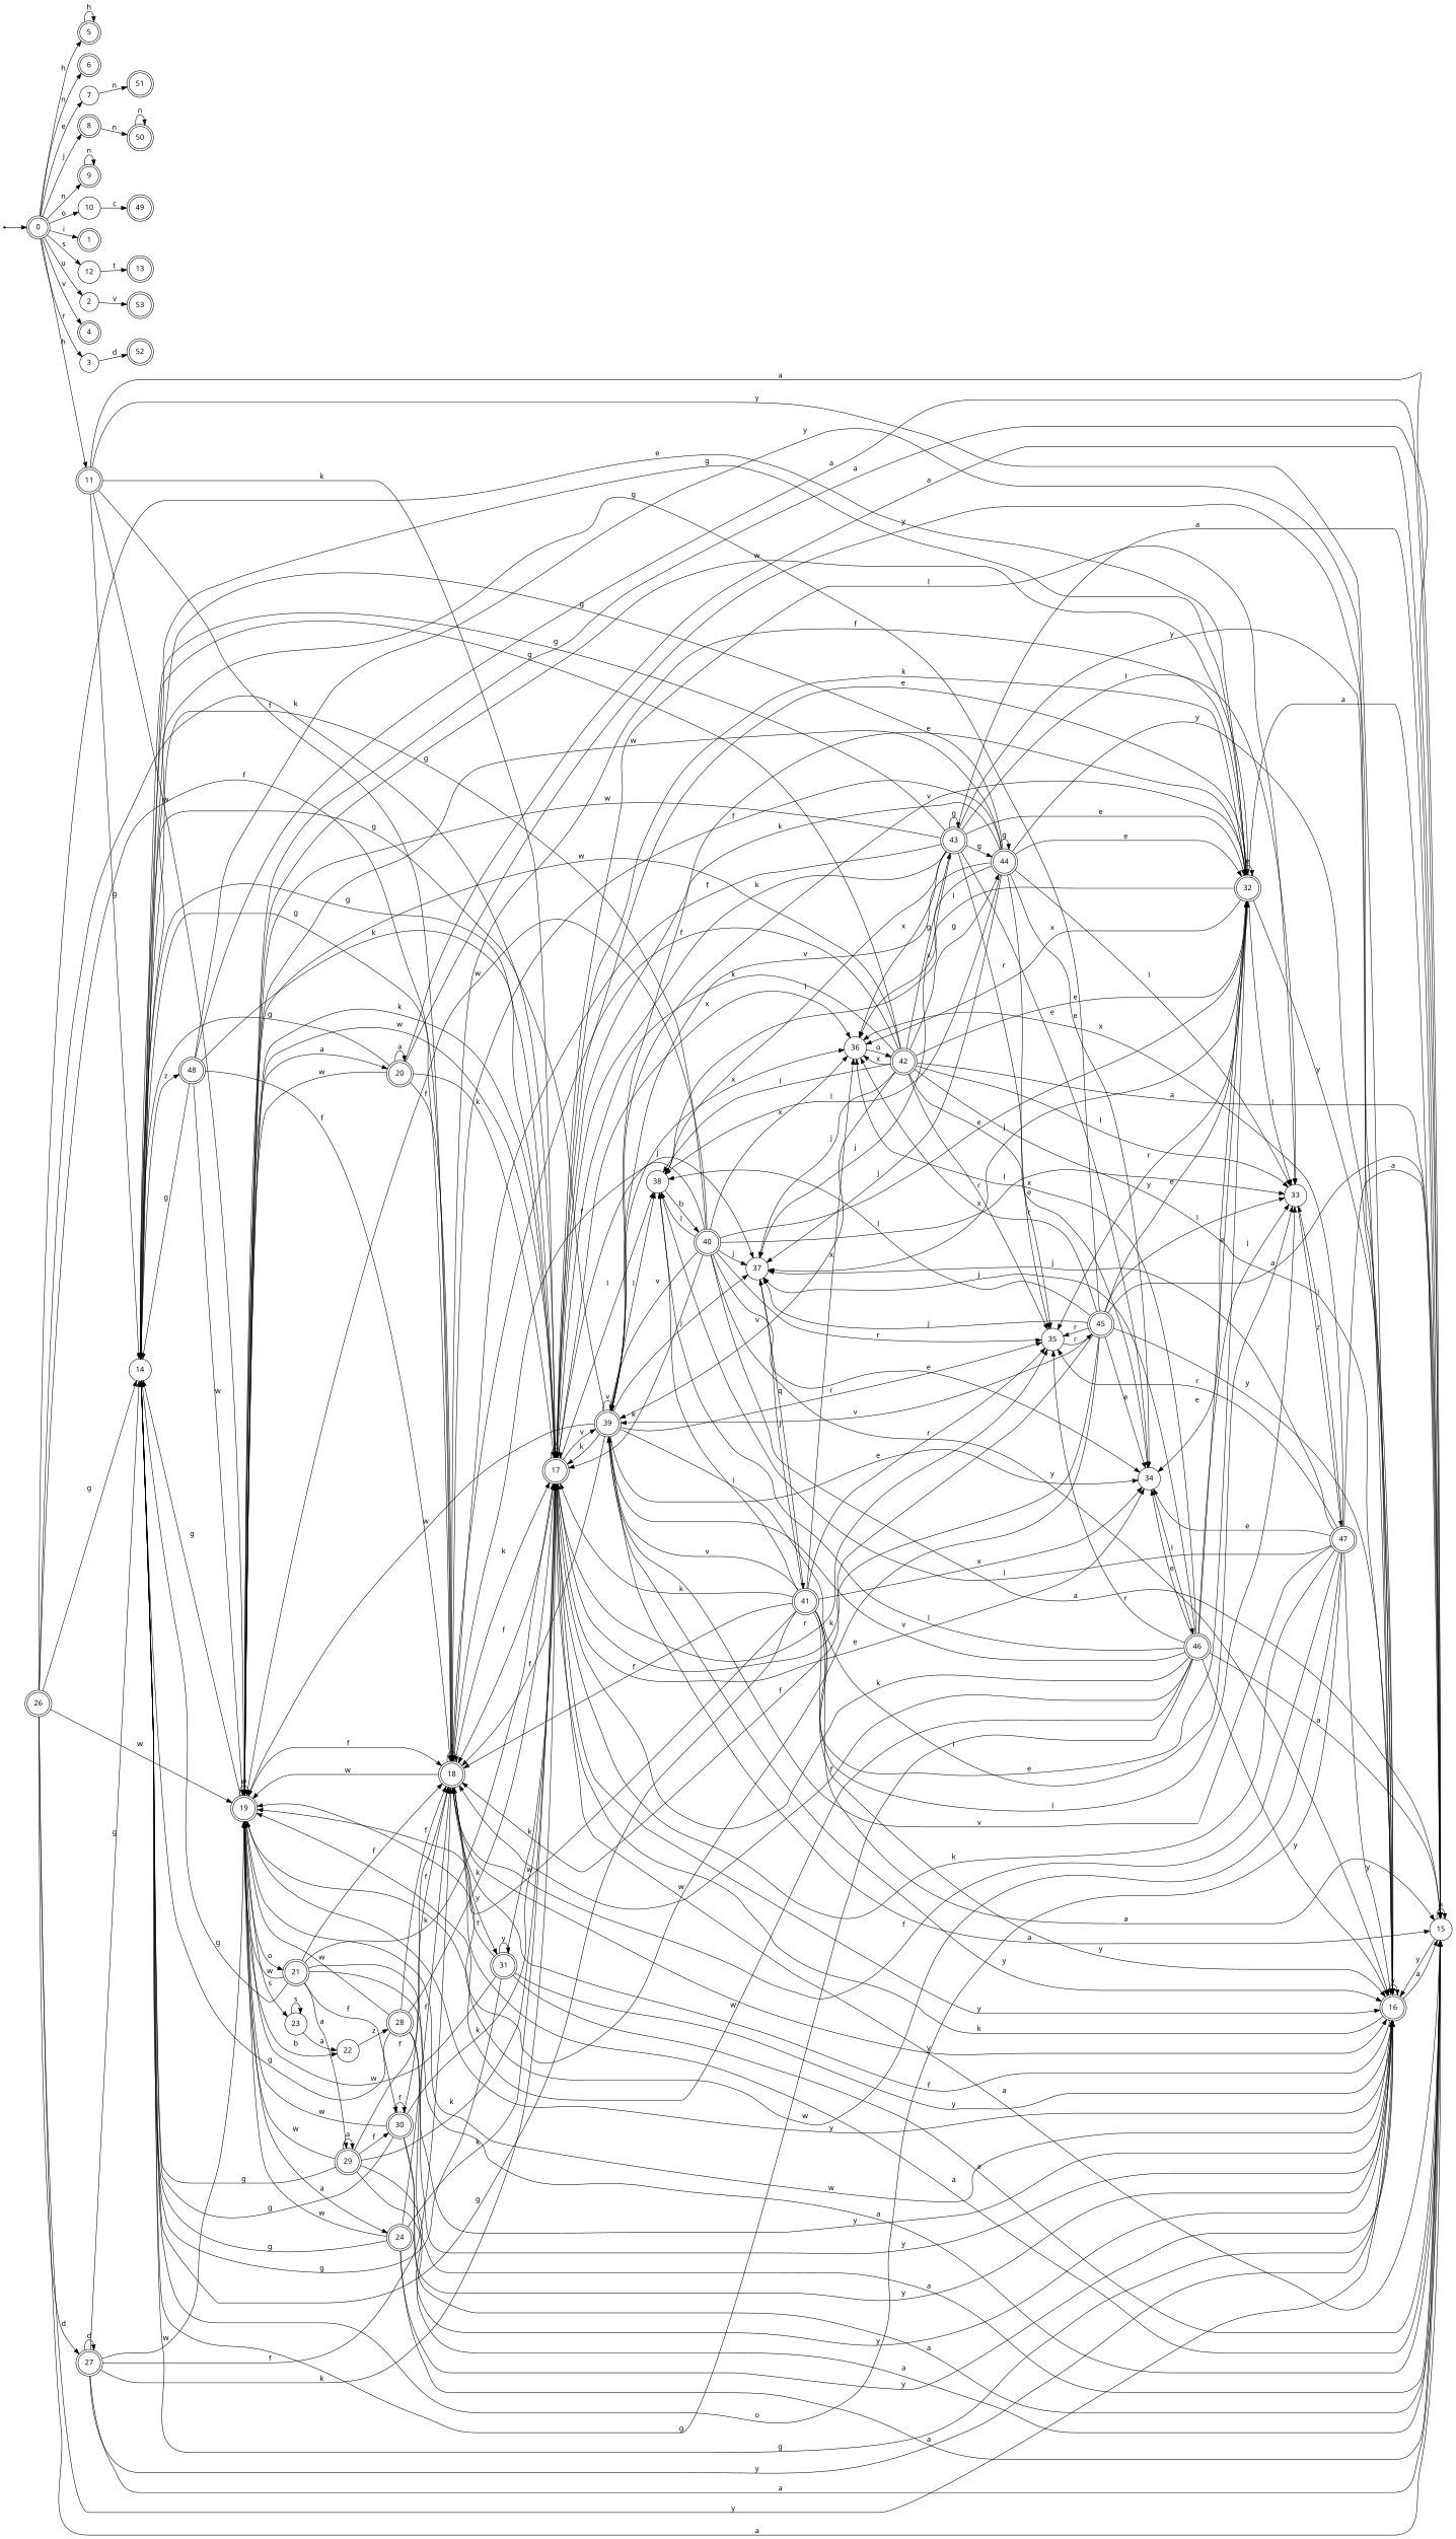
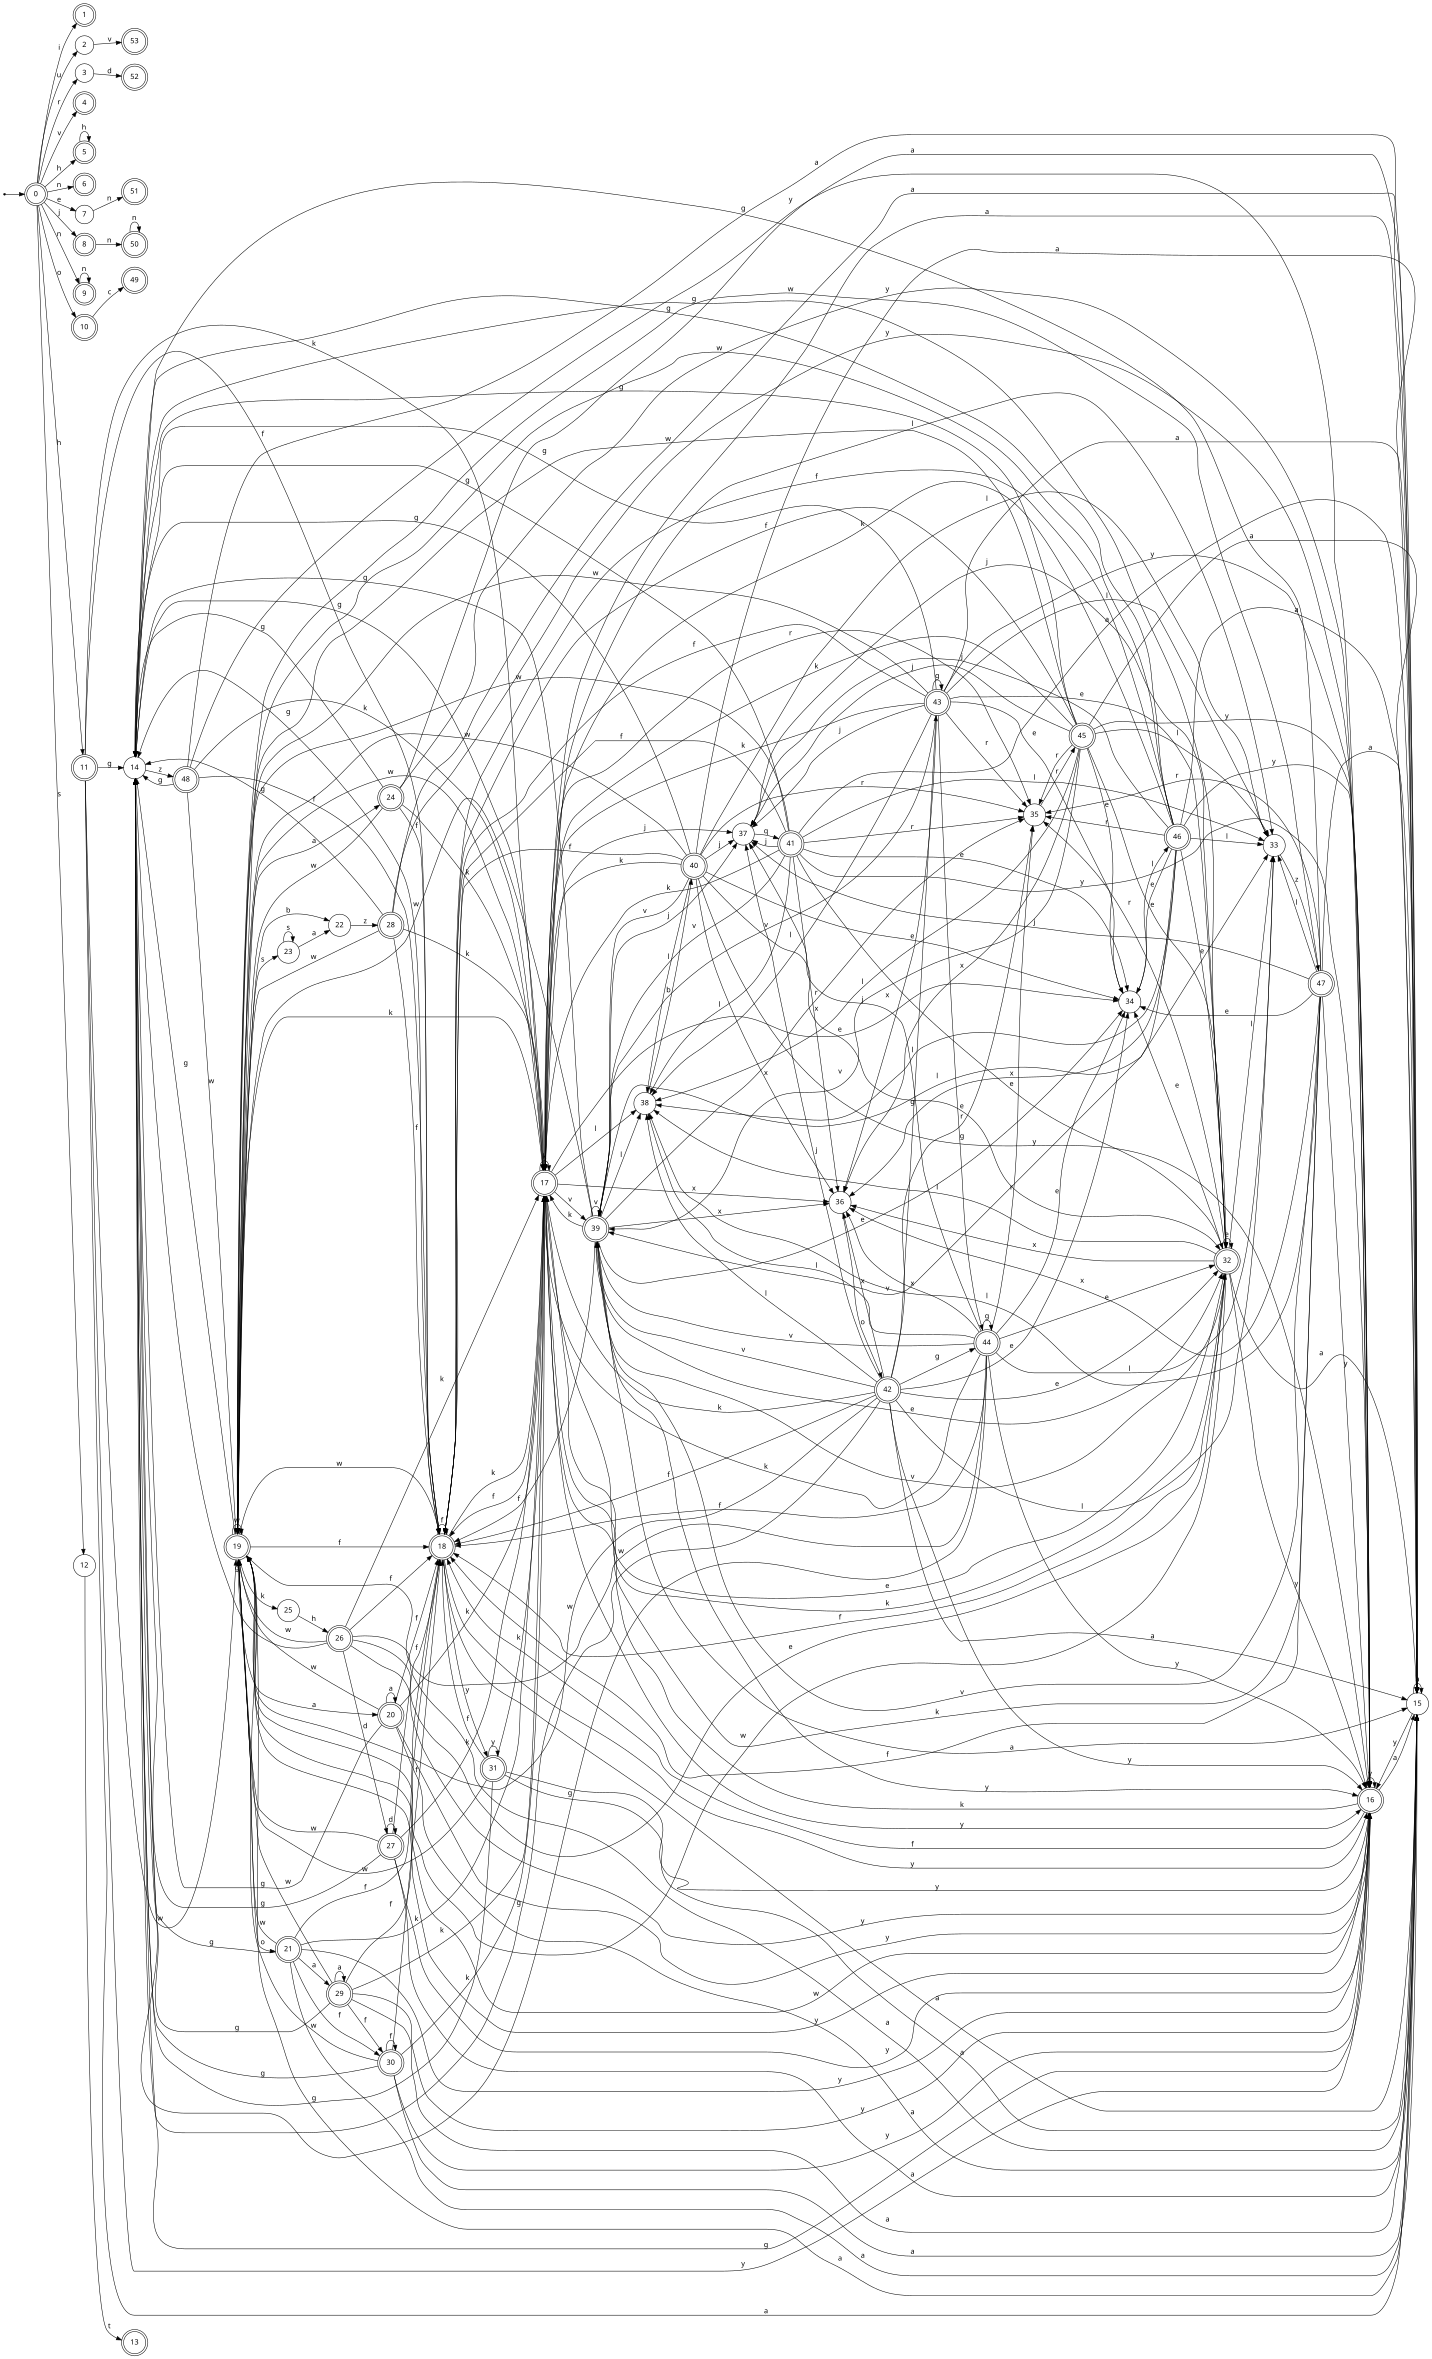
  digraph {
    fontname="Noto Sans"
    rankdir=LR
    node [fontname="Noto Sans" shape=doublecircle]
    edge [fontname="Noto Sans"]
    dummy0 [shape=point]
    0
    1
    2 [shape=circle]
    3 [shape=circle]
    4
    5
    6
    7 [shape=circle]
    8
    9
-   10 [shape=circle]
+   10
    11
    12 [shape=circle]
    53
    52
    51
    50
    49
    14 [shape=circle]
    15 [shape=circle]
    16
    17
    18
    19
    13
    48
    32
    33 [shape=circle]
    34 [shape=circle]
    35 [shape=circle]
    36 [shape=circle]
    37 [shape=circle]
    38 [shape=circle]
    39
    31
    20
    21
    22 [shape=circle]
    23 [shape=circle]
    24
+   25 [shape=circle]
    47
    46
    45
    42
    41
    40
    29
    30
    28
    26
    27
    43
    44
    dummy0 -> 0
    0 -> 1 [label=i]
    0 -> 2 [label=u]
    0 -> 3 [label=r]
    0 -> 4 [label=v]
    0 -> 5 [label=h]
    0 -> 6 [label=n]
    0 -> 7 [label=e]
    0 -> 8 [label=j]
    0 -> 9 [label=n]
    0 -> 10 [label=o]
    0 -> 11 [label=h]
    0 -> 12 [label=s]
    2 -> 53 [label=v]
    3 -> 52 [label=d]
    5 -> 5 [label=h]
    7 -> 51 [label=n]
    8 -> 50 [label=n]
    9 -> 9 [label=n]
    10 -> 49 [label=c]
    11 -> 14 [label=g]
    11 -> 15 [label=a]
    11 -> 16 [label=y]
    11 -> 17 [label=k]
    11 -> 18 [label=f]
    11 -> 19 [label=w]
    12 -> 13 [label=t]
    50 -> 50 [label=n]
    14 -> 48 [label=z]
    15 -> 15 [label=a]
    15 -> 16 [label=y]
    16 -> 14 [label=g]
    16 -> 15 [label=a]
    16 -> 16 [label=y]
    16 -> 17 [label=k]
    16 -> 18 [label=f]
    16 -> 19 [label=w]
    17 -> 14 [label=g]
    17 -> 15 [label=a]
    17 -> 16 [label=y]
    17 -> 17 [label=k]
    17 -> 18 [label=f]
    17 -> 19 [label=w]
    17 -> 32 [label=e]
    17 -> 33 [label=l]
    17 -> 34 [label=e]
    17 -> 35 [label=r]
    17 -> 36 [label=x]
    17 -> 37 [label=j]
    17 -> 38 [label=l]
    17 -> 39 [label=v]
    18 -> 14 [label=g]
    18 -> 15 [label=a]
    18 -> 16 [label=y]
    18 -> 17 [label=k]
    18 -> 18 [label=f]
    18 -> 19 [label=w]
    18 -> 31 [label=y]
    19 -> 14 [label=g]
    19 -> 15 [label=a]
    19 -> 16 [label=y]
    19 -> 17 [label=k]
    19 -> 18 [label=f]
    19 -> 19 [label=w]
    19 -> 20 [label=a]
    19 -> 21 [label=o]
    19 -> 22 [label=b]
    19 -> 23 [label=s]
    19 -> 24 [label=a]
+   19 -> 25 [label=k]
    48 -> 14 [label=g]
    48 -> 15 [label=a]
    48 -> 16 [label=y]
    48 -> 17 [label=k]
    48 -> 18 [label=f]
    48 -> 19 [label=w]
    32 -> 14 [label=g]
    32 -> 15 [label=a]
    32 -> 16 [label=y]
    32 -> 17 [label=k]
    32 -> 18 [label=f]
    32 -> 19 [label=w]
    32 -> 32 [label=e]
    32 -> 33 [label=l]
    32 -> 34 [label=e]
    32 -> 35 [label=r]
    32 -> 36 [label=x]
    32 -> 37 [label=j]
    32 -> 38 [label=l]
    32 -> 39 [label=v]
    33 -> 47 [label=z]
    34 -> 46 [label=l]
    35 -> 45 [label=r]
    36 -> 42 [label=o]
    37 -> 41 [label=q]
    38 -> 40 [label=b]
    39 -> 14 [label=g]
    39 -> 15 [label=a]
    39 -> 16 [label=y]
    39 -> 17 [label=k]
    39 -> 18 [label=f]
    39 -> 19 [label=w]
    39 -> 32 [label=e]
    39 -> 33 [label=l]
    39 -> 34 [label=e]
    39 -> 35 [label=r]
    39 -> 36 [label=x]
    39 -> 37 [label=j]
    39 -> 38 [label=l]
    39 -> 39 [label=v]
    31 -> 14 [label=g]
    31 -> 15 [label=a]
    31 -> 16 [label=y]
    31 -> 17 [label=k]
    31 -> 18 [label=f]
    31 -> 19 [label=w]
    31 -> 31 [label=y]
    20 -> 14 [label=g]
    20 -> 15 [label=a]
    20 -> 16 [label=y]
    20 -> 17 [label=k]
    20 -> 18 [label=f]
    20 -> 19 [label=w]
    20 -> 20 [label=a]
    21 -> 14 [label=g]
    21 -> 15 [label=a]
    21 -> 16 [label=y]
    21 -> 17 [label=k]
    21 -> 18 [label=f]
    21 -> 19 [label=w]
    21 -> 29 [label=a]
    21 -> 30 [label=f]
    22 -> 28 [label=z]
    23 -> 22 [label=a]
    23 -> 23 [label=s]
    24 -> 14 [label=g]
    24 -> 15 [label=a]
    24 -> 16 [label=y]
    24 -> 17 [label=k]
    24 -> 18 [label=f]
    24 -> 19 [label=w]
-   47 -> 14 [label=o]
+   25 -> 26 [label=h]
+   47 -> 14 [label=g]
    47 -> 15 [label=a]
    47 -> 16 [label=y]
    47 -> 17 [label=k]
    47 -> 18 [label=f]
    47 -> 19 [label=w]
    47 -> 33 [label=l]
    47 -> 34 [label=e]
    47 -> 35 [label=r]
    47 -> 36 [label=x]
    47 -> 37 [label=j]
    47 -> 38 [label=l]
    47 -> 39 [label=v]
    46 -> 14 [label=g]
    46 -> 15 [label=a]
    46 -> 16 [label=y]
    46 -> 17 [label=k]
    46 -> 18 [label=f]
    46 -> 19 [label=w]
    46 -> 32 [label=e]
    46 -> 33 [label=l]
    46 -> 34 [label=e]
    46 -> 35 [label=r]
    46 -> 36 [label=x]
    46 -> 37 [label=j]
    46 -> 38 [label=l]
    46 -> 39 [label=v]
    45 -> 14 [label=g]
    45 -> 15 [label=a]
    45 -> 16 [label=y]
    45 -> 17 [label=k]
    45 -> 18 [label=f]
    45 -> 19 [label=w]
    45 -> 32 [label=e]
    45 -> 33 [label=l]
    45 -> 34 [label=e]
    45 -> 35 [label=r]
    45 -> 36 [label=x]
    45 -> 37 [label=j]
    45 -> 38 [label=l]
    45 -> 39 [label=v]
    42 -> 14 [label=g]
    42 -> 15 [label=a]
    42 -> 16 [label=y]
    42 -> 17 [label=k]
    42 -> 18 [label=f]
    42 -> 19 [label=w]
    42 -> 32 [label=e]
    42 -> 33 [label=l]
    42 -> 34 [label=e]
    42 -> 35 [label=r]
    42 -> 36 [label=x]
    42 -> 37 [label=j]
    42 -> 38 [label=l]
    42 -> 39 [label=v]
    42 -> 43 [label=g]
    42 -> 44 [label=g]
    41 -> 14 [label=g]
    41 -> 15 [label=a]
    41 -> 16 [label=y]
    41 -> 17 [label=k]
    41 -> 18 [label=f]
    41 -> 19 [label=w]
    41 -> 32 [label=e]
    41 -> 33 [label=l]
-   41 -> 34 [label=x]
+   41 -> 34 [label=e]
    41 -> 35 [label=r]
    41 -> 36 [label=x]
    41 -> 37 [label=j]
    41 -> 38 [label=l]
    41 -> 39 [label=v]
    40 -> 14 [label=g]
    40 -> 15 [label=a]
    40 -> 16 [label=y]
    40 -> 17 [label=k]
    40 -> 18 [label=f]
    40 -> 19 [label=w]
    40 -> 32 [label=e]
    40 -> 33 [label=l]
    40 -> 34 [label=e]
    40 -> 35 [label=r]
    40 -> 36 [label=x]
    40 -> 37 [label=j]
    40 -> 38 [label=l]
    40 -> 39 [label=v]
    29 -> 14 [label=g]
    29 -> 15 [label=a]
    29 -> 16 [label=y]
    29 -> 17 [label=k]
    29 -> 18 [label=f]
    29 -> 19 [label=w]
    29 -> 29 [label=a]
    29 -> 30 [label=f]
    30 -> 14 [label=g]
    30 -> 15 [label=a]
    30 -> 16 [label=y]
    30 -> 17 [label=k]
    30 -> 18 [label=f]
    30 -> 19 [label=w]
    30 -> 30 [label=f]
    28 -> 14 [label=g]
    28 -> 15 [label=a]
    28 -> 16 [label=y]
    28 -> 17 [label=k]
    28 -> 18 [label=f]
    28 -> 19 [label=w]
    26 -> 14 [label=g]
    26 -> 15 [label=a]
    26 -> 16 [label=y]
    26 -> 17 [label=k]
    26 -> 18 [label=f]
    26 -> 19 [label=w]
    26 -> 32 [label=e]
    26 -> 27 [label=d]
    27 -> 14 [label=g]
    27 -> 15 [label=a]
    27 -> 16 [label=y]
    27 -> 17 [label=k]
    27 -> 18 [label=f]
    27 -> 19 [label=w]
    27 -> 27 [label=d]
    43 -> 14 [label=g]
    43 -> 15 [label=a]
    43 -> 16 [label=y]
    43 -> 17 [label=k]
    43 -> 18 [label=f]
    43 -> 19 [label=w]
    43 -> 32 [label=e]
    43 -> 33 [label=l]
    43 -> 34 [label=e]
    43 -> 35 [label=r]
    43 -> 36 [label=x]
    43 -> 37 [label=j]
    43 -> 38 [label=l]
+   43 -> 39 [label=v]
    43 -> 43 [label=g]
    43 -> 44 [label=g]
    44 -> 14 [label=g]
    44 -> 16 [label=y]
    44 -> 17 [label=k]
    44 -> 18 [label=f]
    44 -> 19 [label=w]
    44 -> 32 [label=e]
    44 -> 33 [label=l]
    44 -> 34 [label=e]
    44 -> 35 [label=r]
    44 -> 36 [label=x]
    44 -> 37 [label=j]
    44 -> 38 [label=l]
    44 -> 39 [label=v]
    44 -> 44 [label=g]
  }
